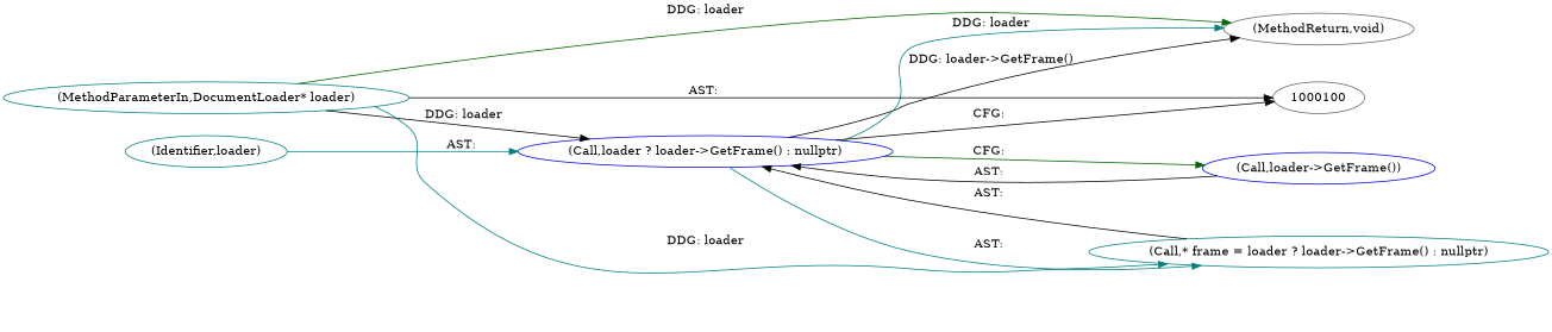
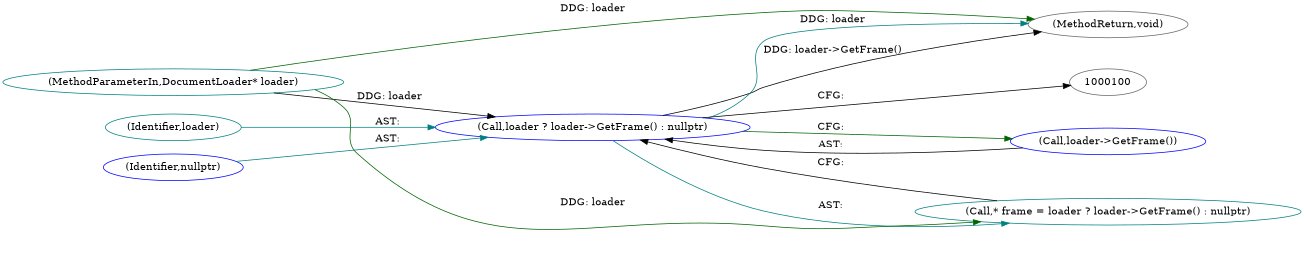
  digraph {
    rankdir=LR
    node [color=blue]
    edge [color=black]
    n1 [label="(Call,loader ? loader->GetFrame() : nullptr)"]
    n2 [color=teal label="(Call,* frame = loader ? loader->GetFrame() : nullptr)"]
    n3 [color=gray40 label="(MethodReturn,void)"]
    n4 [label="(Call,loader->GetFrame())"]
    1000100 [color=gray40]
+   n6 [label="(Identifier,nullptr)"]
    n7 [color=teal label="(MethodParameterIn,DocumentLoader* loader)"]
    n8 [color=teal label="(Identifier,loader)"]
    n1 -> n2 [color=teal label="AST: "]
    n1 -> n3 [label="DDG: loader->GetFrame()"]
    n1 -> n3 [color=teal label="DDG: loader"]
    n1 -> n4 [color=darkgreen label="CFG: "]
    n1 -> 1000100 [label="CFG: "]
-   n2 -> n1 [label="AST: "]
+   n2 -> n1 [label="CFG: "]
    n4 -> n1 [label="AST: "]
+   n6 -> n1 [color=teal label="AST: "]
    n7 -> n1 [label="DDG: loader"]
-   n7 -> n2 [color=teal label="DDG: loader"]
+   n7 -> n2 [color=darkgreen label="DDG: loader"]
    n7 -> n3 [color=darkgreen label="DDG: loader"]
-   n7 -> 1000100 [label="AST: "]
    n8 -> n1 [color=teal label="AST: "]
  }
